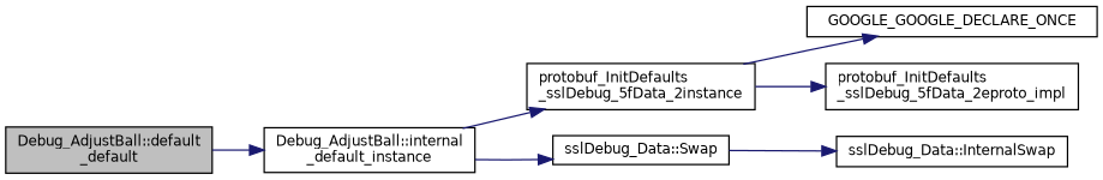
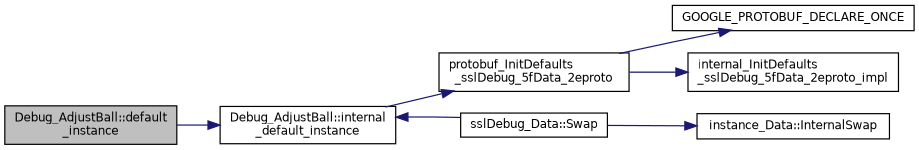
  digraph {
    rankdir=LR
    node [color=black fillcolor=white fontname=Helvetica fontsize=10 shape=record style=filled]
    edge [color=midnightblue fontname=Helvetica fontsize=10 labelfontname=Helvetica labelfontsize=10 style=solid]
-   n1 [fillcolor=grey75 fontcolor=black height=0.2 label="Debug_AdjustBall::default\l_default" width=0.4]
+   n1 [fillcolor=grey75 fontcolor=black height=0.2 label="Debug_AdjustBall::default\l_instance" width=0.4]
    n2 [height=0.2 label="Debug_AdjustBall::internal\l_default_instance" width=0.4]
-   n3 [height=0.2 label="protobuf_InitDefaults\l_sslDebug_5fData_2instance" width=0.4]
+   n3 [height=0.2 label="protobuf_InitDefaults\l_sslDebug_5fData_2eproto" width=0.4]
    n4 [height=0.2 label="sslDebug_Data::Swap" width=0.4]
-   n5 [height=0.2 label=GOOGLE_GOOGLE_DECLARE_ONCE width=0.4]
-   n6 [height=0.2 label="protobuf_InitDefaults\l_sslDebug_5fData_2eproto_impl" width=0.4]
-   n7 [height=0.2 label="sslDebug_Data::InternalSwap" width=0.4]
+   n5 [height=0.2 label=GOOGLE_PROTOBUF_DECLARE_ONCE width=0.4]
+   n6 [height=0.2 label="internal_InitDefaults\l_sslDebug_5fData_2eproto_impl" width=0.4]
+   n7 [height=0.2 label="instance_Data::InternalSwap" width=0.4]
    n1 -> n2
    n2 -> n3
-   n2 -> n4
+   n4 -> n2
    n3 -> n5
    n3 -> n6
    n4 -> n7
  }
